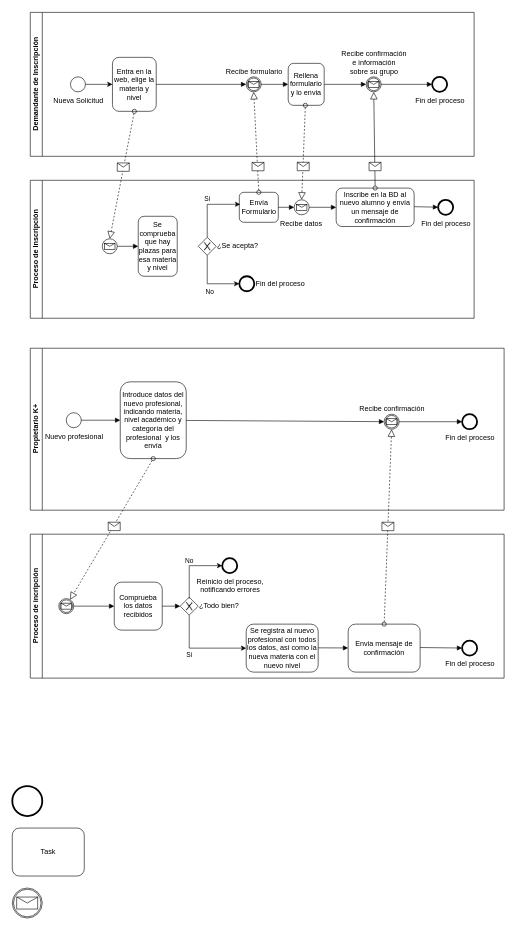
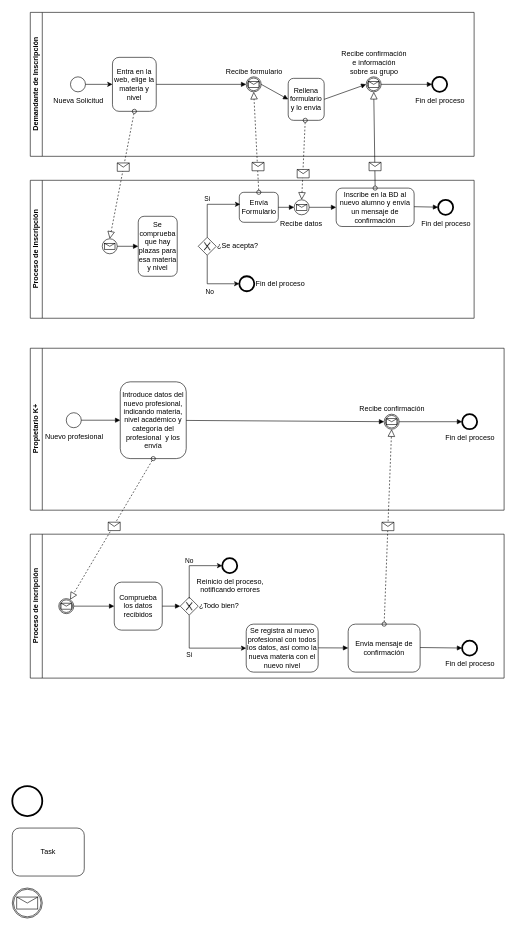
  <mxCell id="0" />
  <mxCell id="1" parent="0" />
  <mxCell id="2" value="Proceso de Inscripción" style="swimlane;html=1;horizontal=0;startSize=20;labelBackgroundColor=none;" vertex="1" parent="1"><mxGeometry x="50" y="300" width="740" height="230" as="geometry"><mxRectangle x="50" y="340" width="30" height="140" as="alternateBounds" /></mxGeometry></mxCell>
  <mxCell id="3" value="Se comprueba que hay plazas para esa materia y nivel" style="shape=ext;rounded=1;html=1;whiteSpace=wrap;labelBackgroundColor=none;" vertex="1" parent="2"><mxGeometry x="180" y="60" width="65" height="100" as="geometry" /></mxCell>
  <mxCell id="4" value="Envía Formulario" style="shape=ext;rounded=1;html=1;whiteSpace=wrap;labelBackgroundColor=none;" vertex="1" parent="2"><mxGeometry x="348.5" y="20" width="65" height="50" as="geometry" /></mxCell>
  <mxCell id="5" value="" style="shape=mxgraph.bpmn.shape;html=1;verticalLabelPosition=bottom;labelBackgroundColor=#ffffff;verticalAlign=top;align=center;perimeter=ellipsePerimeter;outlineConnect=0;outline=standard;symbol=message;" vertex="1" parent="2"><mxGeometry x="120" y="97.5" width="25" height="25" as="geometry" /></mxCell>
  <mxCell id="6" value="" style="endArrow=block;endFill=1;endSize=6;html=1;entryX=0;entryY=0.5;entryDx=0;entryDy=0;exitX=1;exitY=0.5;exitDx=0;exitDy=0;" edge="1" parent="2" source="5" target="3"><mxGeometry width="100" relative="1" as="geometry"><mxPoint x="90" y="140" as="sourcePoint" /><mxPoint x="190" y="140" as="targetPoint" /><Array as="points" /></mxGeometry></mxCell>
  <mxCell id="7" value="Si" style="edgeStyle=orthogonalEdgeStyle;rounded=0;orthogonalLoop=1;jettySize=auto;html=1;labelPosition=center;verticalLabelPosition=top;align=center;verticalAlign=bottom;" edge="1" parent="2" source="8"><mxGeometry relative="1" as="geometry"><mxPoint x="350" y="40" as="targetPoint" /><Array as="points"><mxPoint x="295" y="40" /><mxPoint x="295" y="40" /></Array></mxGeometry></mxCell>
  <mxCell id="8" value="¿Se acepta?" style="shape=mxgraph.bpmn.shape;html=1;verticalLabelPosition=middle;labelBackgroundColor=#ffffff;verticalAlign=middle;align=left;perimeter=rhombusPerimeter;background=gateway;outlineConnect=0;outline=none;symbol=exclusiveGw;labelPosition=right;" vertex="1" parent="2"><mxGeometry x="280" y="95" width="30" height="30" as="geometry" /></mxCell>
  <mxCell id="9" value="No" style="edgeStyle=orthogonalEdgeStyle;rounded=0;orthogonalLoop=1;jettySize=auto;html=1;exitX=0.5;exitY=1;exitDx=0;exitDy=0;labelPosition=center;verticalLabelPosition=bottom;align=center;verticalAlign=top;entryX=0;entryY=0.5;entryDx=0;entryDy=0;" edge="1" parent="2" source="8" target="13"><mxGeometry relative="1" as="geometry"><mxPoint x="295" y="230" as="sourcePoint" /><mxPoint x="370" y="175" as="targetPoint" /><Array as="points"><mxPoint x="295" y="173" /></Array></mxGeometry></mxCell>
  <mxCell id="10" value="Recibe datos&amp;nbsp;" style="shape=mxgraph.bpmn.shape;html=1;verticalLabelPosition=bottom;labelBackgroundColor=#ffffff;verticalAlign=top;align=center;perimeter=ellipsePerimeter;outlineConnect=0;outline=standard;symbol=message;" vertex="1" parent="2"><mxGeometry x="440" y="32.5" width="25" height="25" as="geometry" /></mxCell>
  <mxCell id="11" value="" style="endArrow=block;endFill=1;endSize=6;html=1;exitX=1;exitY=0.5;exitDx=0;exitDy=0;entryX=0;entryY=0.5;entryDx=0;entryDy=0;" edge="1" parent="2" source="4" target="10"><mxGeometry width="100" relative="1" as="geometry"><mxPoint x="413.5" y="45" as="sourcePoint" /><mxPoint x="440" y="45" as="targetPoint" /></mxGeometry></mxCell>
  <mxCell id="12" value="" style="endArrow=block;endFill=1;endSize=6;html=1;" edge="1" parent="2" target="14"><mxGeometry width="100" relative="1" as="geometry"><mxPoint x="465" y="45" as="sourcePoint" /><mxPoint x="490" y="45" as="targetPoint" /></mxGeometry></mxCell>
  <mxCell id="13" value="Fin del proceso" style="shape=mxgraph.bpmn.shape;html=1;verticalLabelPosition=middle;labelBackgroundColor=#ffffff;verticalAlign=middle;align=left;perimeter=ellipsePerimeter;outlineConnect=0;outline=end;symbol=general;labelPosition=right;" vertex="1" parent="2"><mxGeometry x="348.5" y="160" width="25" height="25" as="geometry" /></mxCell>
  <mxCell id="14" value="Inscribe en la BD al nuevo alumno y envía un mensaje de confirmación" style="shape=ext;rounded=1;html=1;whiteSpace=wrap;labelBackgroundColor=none;" vertex="1" parent="2"><mxGeometry x="510" y="13" width="130" height="64" as="geometry" /></mxCell>
  <mxCell id="15" value="" style="endArrow=block;endFill=1;endSize=6;html=1;" edge="1" parent="2" target="16"><mxGeometry width="100" relative="1" as="geometry"><mxPoint x="640" y="44" as="sourcePoint" /><mxPoint x="690" y="44" as="targetPoint" /></mxGeometry></mxCell>
  <mxCell id="16" value="Fin del proceso" style="shape=mxgraph.bpmn.shape;html=1;verticalLabelPosition=bottom;labelBackgroundColor=#ffffff;verticalAlign=top;align=center;perimeter=ellipsePerimeter;outlineConnect=0;outline=end;symbol=general;" vertex="1" parent="2"><mxGeometry x="680" y="32.5" width="25" height="25" as="geometry" /></mxCell>
  <mxCell id="17" value="Demandante de Inscripción" style="swimlane;html=1;horizontal=0;startSize=20;labelBackgroundColor=none;" vertex="1" parent="1"><mxGeometry x="50" y="20" width="740" height="240" as="geometry"><mxRectangle x="50" y="60" width="30" height="170" as="alternateBounds" /></mxGeometry></mxCell>
  <mxCell id="18" value="Nueva Solicitud" style="shape=mxgraph.bpmn.shape;html=1;verticalLabelPosition=bottom;labelBackgroundColor=#ffffff;verticalAlign=top;align=center;perimeter=ellipsePerimeter;outlineConnect=0;outline=standard;symbol=general;" vertex="1" parent="17"><mxGeometry x="67" y="107.5" width="25" height="25" as="geometry" /></mxCell>
  <mxCell id="19" value="Entra en la web, elige la materia y nivel" style="shape=ext;rounded=1;html=1;whiteSpace=wrap;" vertex="1" parent="17"><mxGeometry x="137" y="75" width="73" height="90" as="geometry" /></mxCell>
  <mxCell id="20" value="" style="edgeStyle=orthogonalEdgeStyle;rounded=0;orthogonalLoop=1;jettySize=auto;html=1;" edge="1" parent="17" source="18" target="19"><mxGeometry relative="1" as="geometry"><mxPoint x="170" y="120" as="targetPoint" /></mxGeometry></mxCell>
  <mxCell id="21" value="Recibe formulario" style="shape=mxgraph.bpmn.shape;html=1;verticalLabelPosition=top;labelBackgroundColor=#ffffff;verticalAlign=bottom;align=center;perimeter=ellipsePerimeter;outlineConnect=0;outline=catching;symbol=message;labelPosition=center;" vertex="1" parent="17"><mxGeometry x="360" y="107.5" width="25" height="25" as="geometry" /></mxCell>
  <mxCell id="22" value="" style="endArrow=block;endFill=1;endSize=6;html=1;entryX=0;entryY=0.5;entryDx=0;entryDy=0;exitX=1;exitY=0.5;exitDx=0;exitDy=0;" edge="1" parent="17" source="19" target="21"><mxGeometry width="100" relative="1" as="geometry"><mxPoint x="260" y="160" as="sourcePoint" /><mxPoint x="310" y="120" as="targetPoint" /></mxGeometry></mxCell>
  <mxCell id="23" value="" style="endArrow=block;endFill=1;endSize=6;html=1;exitX=1;exitY=0.5;exitDx=0;exitDy=0;entryX=0;entryY=0.5;entryDx=0;entryDy=0;" edge="1" parent="17" source="21" target="24"><mxGeometry width="100" relative="1" as="geometry"><mxPoint x="400" y="120" as="sourcePoint" /><mxPoint x="440" y="120" as="targetPoint" /></mxGeometry></mxCell>
- <mxCell id="24" value="Rellena formulario y lo envia" style="shape=ext;rounded=1;html=1;whiteSpace=wrap;labelBackgroundColor=none;" vertex="1" parent="17"><mxGeometry x="430" y="85" width="60" height="70" as="geometry" /></mxCell>
+ <mxCell id="24" value="Rellena formulario y lo envia" style="shape=ext;rounded=1;html=1;whiteSpace=wrap;labelBackgroundColor=none;" vertex="1" parent="17"><mxGeometry x="430" y="110" width="60" height="70" as="geometry" /></mxCell>
  <mxCell id="25" value="Recibe confirmación &lt;br&gt;e información&lt;br&gt;sobre su grupo" style="shape=mxgraph.bpmn.shape;html=1;verticalLabelPosition=top;labelBackgroundColor=#ffffff;verticalAlign=bottom;align=center;perimeter=ellipsePerimeter;outlineConnect=0;outline=catching;symbol=message;labelPosition=center;" vertex="1" parent="17"><mxGeometry x="560" y="107.5" width="25" height="25" as="geometry" /></mxCell>
  <mxCell id="26" value="" style="endArrow=block;endFill=1;endSize=6;html=1;exitX=1;exitY=0.5;exitDx=0;exitDy=0;entryX=0;entryY=0.5;entryDx=0;entryDy=0;" edge="1" parent="17" source="24" target="25"><mxGeometry width="100" relative="1" as="geometry"><mxPoint x="515" y="90" as="sourcePoint" /><mxPoint x="615" y="90" as="targetPoint" /></mxGeometry></mxCell>
  <mxCell id="27" value="" style="endArrow=block;endFill=1;endSize=6;html=1;exitX=1;exitY=0.5;exitDx=0;exitDy=0;" edge="1" parent="17" source="25" target="28"><mxGeometry width="100" relative="1" as="geometry"><mxPoint x="565" y="120" as="sourcePoint" /><mxPoint x="620" y="120" as="targetPoint" /></mxGeometry></mxCell>
  <mxCell id="28" value="Fin del proceso" style="shape=mxgraph.bpmn.shape;html=1;verticalLabelPosition=bottom;labelBackgroundColor=#ffffff;verticalAlign=top;align=center;perimeter=ellipsePerimeter;outlineConnect=0;outline=end;symbol=general;" vertex="1" parent="17"><mxGeometry x="670" y="107.5" width="25" height="25" as="geometry" /></mxCell>
  <mxCell id="29" value="" style="startArrow=oval;startFill=0;startSize=7;endArrow=block;endFill=0;endSize=10;dashed=1;html=1;exitX=0.5;exitY=1;exitDx=0;exitDy=0;entryX=0.5;entryY=0;entryDx=0;entryDy=0;" edge="1" parent="1" source="19" target="5"><mxGeometry relative="1" as="geometry"><mxPoint x="250" y="190" as="sourcePoint" /><mxPoint x="310" y="350" as="targetPoint" /></mxGeometry></mxCell>
  <mxCell id="30" value="" style="shape=message;html=1;outlineConnect=0;" vertex="1" parent="29"><mxGeometry width="20" height="14" relative="1" as="geometry"><mxPoint x="-8" y="-20" as="offset" /></mxGeometry></mxCell>
  <mxCell id="31" value="" style="startArrow=oval;startFill=0;startSize=7;endArrow=block;endFill=0;endSize=10;dashed=1;html=1;exitX=0.5;exitY=0;exitDx=0;exitDy=0;entryX=0.5;entryY=1;entryDx=0;entryDy=0;" edge="1" parent="1" source="4" target="21"><mxGeometry relative="1" as="geometry"><mxPoint x="340" y="220" as="sourcePoint" /><mxPoint x="440" y="170" as="targetPoint" /></mxGeometry></mxCell>
  <mxCell id="32" value="" style="shape=message;html=1;outlineConnect=0;" vertex="1" parent="31"><mxGeometry width="20" height="14" relative="1" as="geometry"><mxPoint x="-7" y="34" as="offset" /></mxGeometry></mxCell>
  <mxCell id="33" value="" style="startArrow=oval;startFill=0;startSize=7;endArrow=block;endFill=0;endSize=10;dashed=0;html=1;exitX=0.5;exitY=0;exitDx=0;exitDy=0;" edge="1" parent="1" source="14" target="25"><mxGeometry relative="1" as="geometry"><mxPoint x="590" y="279.5" as="sourcePoint" /><mxPoint x="690" y="279.5" as="targetPoint" /></mxGeometry></mxCell>
  <mxCell id="34" value="" style="shape=message;html=1;outlineConnect=0;" vertex="1" parent="33"><mxGeometry width="20" height="14" relative="1" as="geometry"><mxPoint x="-9" y="37" as="offset" /></mxGeometry></mxCell>
  <mxCell id="35" value="Propietario K+" style="swimlane;html=1;horizontal=0;startSize=20;labelBackgroundColor=none;" vertex="1" parent="1"><mxGeometry x="50" y="580" width="790" height="270" as="geometry" /></mxCell>
  <mxCell id="36" value="Nuevo profesional" style="shape=mxgraph.bpmn.shape;html=1;verticalLabelPosition=bottom;labelBackgroundColor=#ffffff;verticalAlign=top;align=center;perimeter=ellipsePerimeter;outlineConnect=0;outline=standard;symbol=general;" vertex="1" parent="35"><mxGeometry x="60" y="107.5" width="25" height="25" as="geometry" /></mxCell>
  <mxCell id="37" value="" style="endArrow=block;endFill=1;endSize=6;html=1;exitX=1;exitY=0.5;exitDx=0;exitDy=0;" edge="1" parent="35" source="36" target="38"><mxGeometry width="100" relative="1" as="geometry"><mxPoint x="85" y="119.5" as="sourcePoint" /><mxPoint x="130" y="120" as="targetPoint" /></mxGeometry></mxCell>
  <mxCell id="38" value="Introduce datos del nuevo profesional, indicando materia, nivel académico y categoría del profesional&amp;nbsp; y los envía" style="shape=ext;rounded=1;html=1;whiteSpace=wrap;labelBackgroundColor=none;" vertex="1" parent="35"><mxGeometry x="150" y="56" width="110" height="128" as="geometry" /></mxCell>
  <mxCell id="39" value="" style="endArrow=block;endFill=1;endSize=6;html=1;" edge="1" parent="35" source="38" target="42"><mxGeometry width="100" relative="1" as="geometry"><mxPoint x="230" y="119" as="sourcePoint" /><mxPoint x="290" y="119" as="targetPoint" /></mxGeometry></mxCell>
  <mxCell id="40" value="" style="endArrow=block;endFill=1;endSize=6;html=1;" edge="1" parent="35" source="42" target="41"><mxGeometry width="100" relative="1" as="geometry"><mxPoint x="475" y="122" as="sourcePoint" /><mxPoint x="575" y="122" as="targetPoint" /></mxGeometry></mxCell>
  <mxCell id="41" value="Fin del proceso" style="shape=mxgraph.bpmn.shape;html=1;verticalLabelPosition=bottom;labelBackgroundColor=#ffffff;verticalAlign=top;align=center;perimeter=ellipsePerimeter;outlineConnect=0;outline=end;symbol=general;" vertex="1" parent="35"><mxGeometry x="720" y="110" width="25" height="25" as="geometry" /></mxCell>
  <mxCell id="42" value="Recibe confirmación" style="shape=mxgraph.bpmn.shape;html=1;verticalLabelPosition=top;labelBackgroundColor=#ffffff;verticalAlign=bottom;align=center;perimeter=ellipsePerimeter;outlineConnect=0;outline=catching;symbol=message;labelPosition=center;" vertex="1" parent="35"><mxGeometry x="590" y="110" width="25" height="25" as="geometry" /></mxCell>
  <mxCell id="43" value="Proceso de incripción" style="swimlane;html=1;horizontal=0;startSize=20;labelBackgroundColor=none;" vertex="1" parent="1"><mxGeometry x="50" y="890" width="790" height="240" as="geometry" /></mxCell>
  <mxCell id="44" value="" style="shape=mxgraph.bpmn.shape;html=1;verticalLabelPosition=bottom;labelBackgroundColor=#ffffff;verticalAlign=top;align=center;perimeter=ellipsePerimeter;outlineConnect=0;outline=catching;symbol=message;" vertex="1" parent="43"><mxGeometry x="47.5" y="107.5" width="25" height="25" as="geometry" /></mxCell>
  <mxCell id="45" value="Comprueba los datos recibidos" style="shape=ext;rounded=1;html=1;whiteSpace=wrap;" vertex="1" parent="43"><mxGeometry x="140" y="80" width="80" height="80" as="geometry" /></mxCell>
  <mxCell id="46" value="" style="endArrow=block;endFill=1;endSize=6;html=1;" edge="1" parent="43" source="44" target="45"><mxGeometry width="100" relative="1" as="geometry"><mxPoint x="79.5" y="120" as="sourcePoint" /><mxPoint x="120" y="120" as="targetPoint" /></mxGeometry></mxCell>
  <mxCell id="47" value="" style="endArrow=block;endFill=1;endSize=6;html=1;entryX=0;entryY=0.5;entryDx=0;entryDy=0;" edge="1" parent="43" source="45" target="48"><mxGeometry width="100" relative="1" as="geometry"><mxPoint x="220" y="120" as="sourcePoint" /><mxPoint x="260" y="120" as="targetPoint" /></mxGeometry></mxCell>
  <mxCell id="48" value="¿Todo bien?" style="shape=mxgraph.bpmn.shape;html=1;verticalLabelPosition=middle;labelBackgroundColor=#ffffff;verticalAlign=middle;align=left;perimeter=rhombusPerimeter;background=gateway;outlineConnect=0;outline=none;symbol=exclusiveGw;labelPosition=right;" vertex="1" parent="43"><mxGeometry x="250" y="105" width="30" height="30" as="geometry" /></mxCell>
  <mxCell id="49" value="No" style="edgeStyle=orthogonalEdgeStyle;rounded=0;orthogonalLoop=1;jettySize=auto;html=1;labelPosition=center;verticalLabelPosition=top;align=center;verticalAlign=bottom;" edge="1" parent="43"><mxGeometry relative="1" as="geometry"><mxPoint x="265" y="107.5" as="sourcePoint" /><mxPoint x="320" y="52.5" as="targetPoint" /><Array as="points"><mxPoint x="265" y="52.5" /><mxPoint x="265" y="52.5" /></Array></mxGeometry></mxCell>
  <mxCell id="50" value="Si" style="edgeStyle=orthogonalEdgeStyle;rounded=0;orthogonalLoop=1;jettySize=auto;html=1;labelPosition=center;verticalLabelPosition=top;align=center;verticalAlign=bottom;exitX=0.5;exitY=1;exitDx=0;exitDy=0;entryX=0;entryY=0.5;entryDx=0;entryDy=0;" edge="1" parent="43" source="48" target="52"><mxGeometry x="-0.267" y="20" relative="1" as="geometry"><mxPoint x="270" y="215" as="sourcePoint" /><mxPoint x="360" y="190" as="targetPoint" /><Array as="points"><mxPoint x="265" y="190" /></Array><mxPoint y="40" as="offset" /></mxGeometry></mxCell>
  <mxCell id="51" value="Reinicio del proceso, &lt;br&gt;notificando errores" style="shape=mxgraph.bpmn.shape;html=1;verticalLabelPosition=bottom;labelBackgroundColor=#ffffff;verticalAlign=top;align=center;perimeter=ellipsePerimeter;outlineConnect=0;outline=end;symbol=general;" vertex="1" parent="43"><mxGeometry x="320" y="40" width="25" height="25" as="geometry" /></mxCell>
  <mxCell id="52" value="Se registra al nuevo profesional con todos los datos, así como la nueva materia con el nuevo nivel" style="shape=ext;rounded=1;html=1;whiteSpace=wrap;labelBackgroundColor=none;" vertex="1" parent="43"><mxGeometry x="360" y="150" width="120" height="80" as="geometry" /></mxCell>
  <mxCell id="53" value="" style="endArrow=block;endFill=1;endSize=6;html=1;" edge="1" parent="43" target="54"><mxGeometry width="100" relative="1" as="geometry"><mxPoint x="480" y="189.5" as="sourcePoint" /><mxPoint x="530" y="190" as="targetPoint" /></mxGeometry></mxCell>
  <mxCell id="54" value="Envia mensaje de confirmación" style="shape=ext;rounded=1;html=1;whiteSpace=wrap;" vertex="1" parent="43"><mxGeometry x="530" y="150" width="120" height="80" as="geometry" /></mxCell>
  <mxCell id="55" value="" style="endArrow=block;endFill=1;endSize=6;html=1;" edge="1" parent="43" target="56"><mxGeometry width="100" relative="1" as="geometry"><mxPoint x="650" y="189" as="sourcePoint" /><mxPoint x="750" y="189" as="targetPoint" /></mxGeometry></mxCell>
  <mxCell id="56" value="Fin del proceso" style="shape=mxgraph.bpmn.shape;html=1;verticalLabelPosition=bottom;labelBackgroundColor=#ffffff;verticalAlign=top;align=center;perimeter=ellipsePerimeter;outlineConnect=0;outline=end;symbol=general;" vertex="1" parent="43"><mxGeometry x="720" y="177.5" width="25" height="25" as="geometry" /></mxCell>
  <mxCell id="57" value="" style="startArrow=oval;startFill=0;startSize=7;endArrow=block;endFill=0;endSize=10;dashed=1;html=1;entryX=0.5;entryY=0;entryDx=0;entryDy=0;" edge="1" parent="1" source="24" target="10"><mxGeometry relative="1" as="geometry"><mxPoint x="510" y="174.5" as="sourcePoint" /><mxPoint x="610" y="174.5" as="targetPoint" /></mxGeometry></mxCell>
  <mxCell id="58" value="" style="shape=message;html=1;outlineConnect=0;" vertex="1" parent="57"><mxGeometry width="20" height="14" relative="1" as="geometry"><mxPoint x="-10.5" y="16" as="offset" /></mxGeometry></mxCell>
  <mxCell id="59" value="" style="startArrow=oval;startFill=0;startSize=7;endArrow=block;endFill=0;endSize=10;dashed=1;html=1;exitX=0.5;exitY=1;exitDx=0;exitDy=0;" edge="1" parent="1" source="38" target="44"><mxGeometry relative="1" as="geometry"><mxPoint x="270" y="740" as="sourcePoint" /><mxPoint x="150" y="960" as="targetPoint" /></mxGeometry></mxCell>
  <mxCell id="60" value="" style="shape=message;html=1;outlineConnect=0;" vertex="1" parent="59"><mxGeometry width="20" height="14" relative="1" as="geometry"><mxPoint x="-5.5" y="-12" as="offset" /></mxGeometry></mxCell>
  <mxCell id="61" value="" style="shape=mxgraph.bpmn.shape;html=1;verticalLabelPosition=bottom;labelBackgroundColor=#ffffff;verticalAlign=top;align=center;perimeter=ellipsePerimeter;outlineConnect=0;outline=end;symbol=general;" vertex="1" parent="1"><mxGeometry x="20" y="1310" width="50" height="50" as="geometry" /></mxCell>
  <mxCell id="62" value="Task" style="shape=ext;rounded=1;html=1;whiteSpace=wrap;labelBackgroundColor=none;" vertex="1" parent="1"><mxGeometry x="20" y="1380" width="120" height="80" as="geometry" /></mxCell>
  <mxCell id="63" value="" style="shape=mxgraph.bpmn.shape;html=1;verticalLabelPosition=bottom;labelBackgroundColor=#ffffff;verticalAlign=top;align=center;perimeter=ellipsePerimeter;outlineConnect=0;outline=catching;symbol=message;" vertex="1" parent="1"><mxGeometry x="20" y="1480" width="50" height="50" as="geometry" /></mxCell>
  <mxCell id="64" value="" style="startArrow=oval;startFill=0;startSize=7;endArrow=block;endFill=0;endSize=10;dashed=1;html=1;exitX=0.5;exitY=0;exitDx=0;exitDy=0;entryX=0.5;entryY=1;entryDx=0;entryDy=0;" edge="1" parent="1" source="54" target="42"><mxGeometry relative="1" as="geometry"><mxPoint x="630" y="997" as="sourcePoint" /><mxPoint x="520" y="720" as="targetPoint" /></mxGeometry></mxCell>
  <mxCell id="65" value="" style="shape=message;html=1;outlineConnect=0;" vertex="1" parent="64"><mxGeometry width="20" height="14" relative="1" as="geometry"><mxPoint x="-10" y="-7" as="offset" /></mxGeometry></mxCell>
